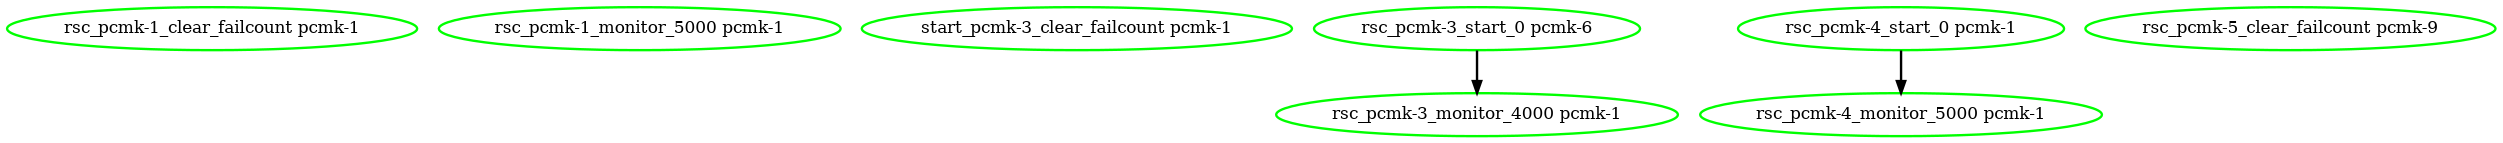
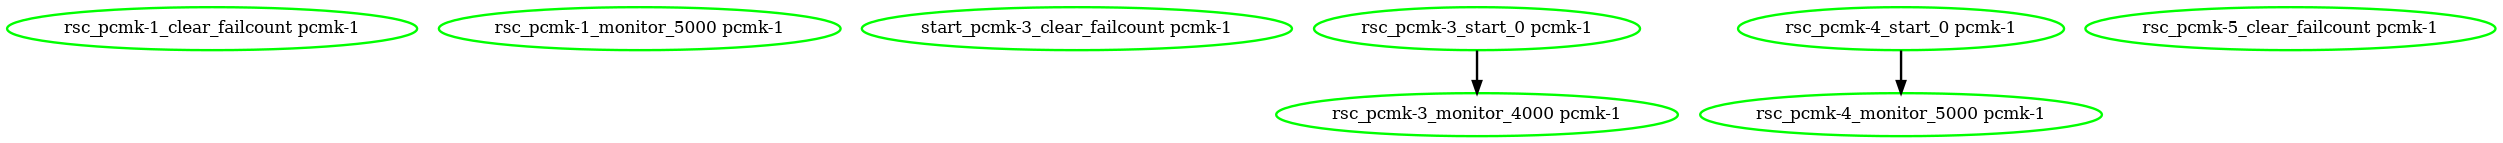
  digraph {
    node [color=green fontcolor=black style=bold]
    edge [style=bold]
    "rsc_pcmk-1_clear_failcount pcmk-1"
    "rsc_pcmk-1_monitor_5000 pcmk-1"
    n3 [label="start_pcmk-3_clear_failcount pcmk-1"]
    n4 [label="rsc_pcmk-3_monitor_4000 pcmk-1"]
-   "rsc_pcmk-3_start_0 pcmk-1" [label="rsc_pcmk-3_start_0 pcmk-6"]
+   "rsc_pcmk-3_start_0 pcmk-1"
    "rsc_pcmk-4_start_0 pcmk-1"
    "rsc_pcmk-4_monitor_5000 pcmk-1"
-   "rsc_pcmk-5_clear_failcount pcmk-1" [label="rsc_pcmk-5_clear_failcount pcmk-9"]
+   "rsc_pcmk-5_clear_failcount pcmk-1"
    "rsc_pcmk-3_start_0 pcmk-1" -> n4
    "rsc_pcmk-4_start_0 pcmk-1" -> "rsc_pcmk-4_monitor_5000 pcmk-1"
  }
